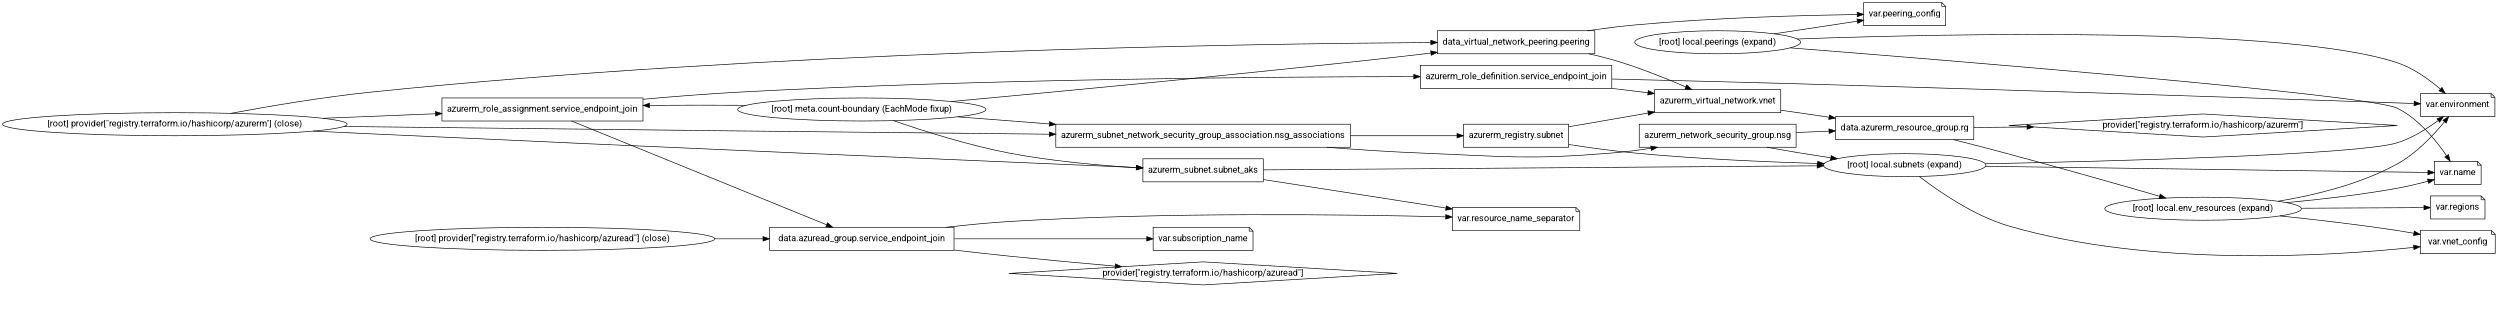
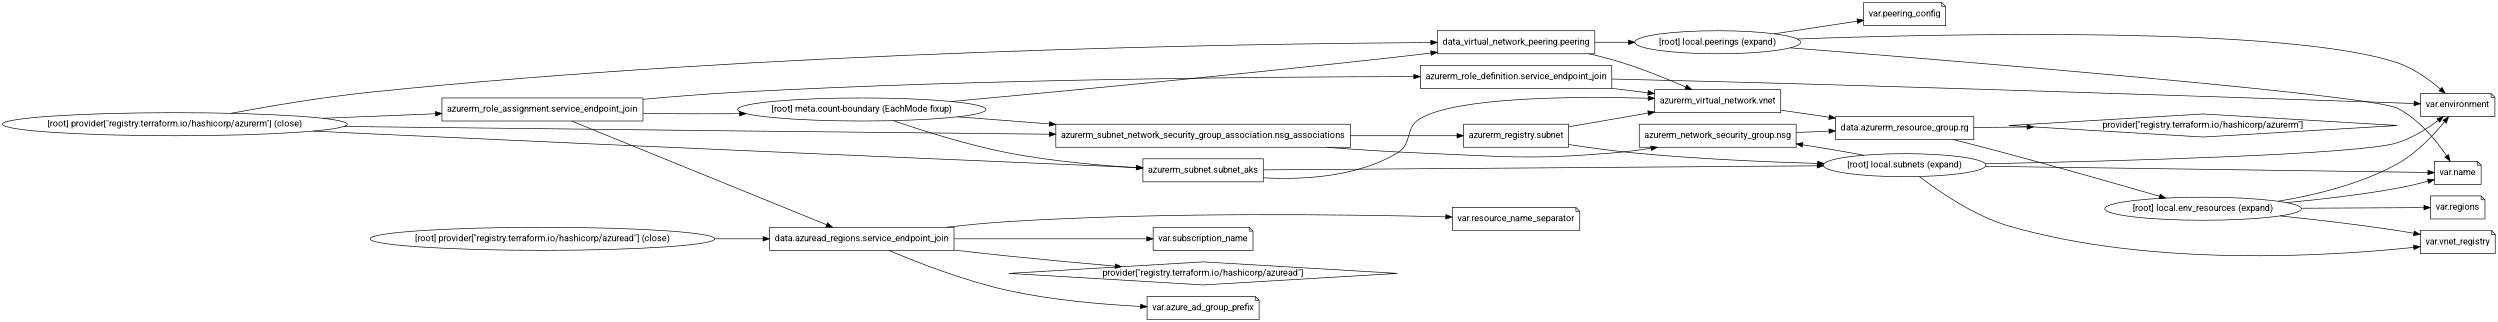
  digraph {
    compound=true
    fontname=Roboto
    newrank=true
    rankdir=LR
    node [fontname=Roboto shape=box]
    edge [fontname=Roboto]
    n1 [label="azurerm_network_security_group.nsg"]
    n2 [label="data.azurerm_resource_group.rg"]
    "[root] local.subnets (expand)" [shape=""]
    n4 [label="azurerm_role_assignment.service_endpoint_join"]
    n5 [label="azurerm_role_definition.service_endpoint_join"]
-   n6 [label="data.azuread_group.service_endpoint_join"]
+   n6 [label="data.azuread_regions.service_endpoint_join"]
    n7 [label="azurerm_virtual_network.vnet"]
    n8 [label="azurerm_registry.subnet"]
    n9 [label="azurerm_subnet.subnet_aks"]
    n10 [label="azurerm_subnet_network_security_group_association.nsg_associations"]
    n11 [label="data_virtual_network_peering.peering"]
    "[root] local.peerings (expand)" [shape=""]
    n13 [label="provider[\"registry.terraform.io/hashicorp/azuread\"]" shape=diamond]
+   n14 [label="var.azure_ad_group_prefix" shape=note]
    n15 [label="var.environment" shape=note]
    n16 [label="var.resource_name_separator" shape=note]
    n17 [label="var.subscription_name" shape=note]
    n18 [label="provider[\"registry.terraform.io/hashicorp/azurerm\"]" shape=diamond]
    "[root] local.env_resources (expand)" [shape=""]
    n20 [label="var.name" shape=note]
    n21 [label="var.peering_config" shape=note]
    n22 [label="var.regions" shape=note]
-   n23 [label="var.vnet_config" shape=note]
+   n23 [label="var.vnet_registry" shape=note]
    "[root] meta.count-boundary (EachMode fixup)" [shape=""]
    "[root] provider[\"registry.terraform.io/hashicorp/azuread\"] (close)" [shape=""]
    "[root] provider[\"registry.terraform.io/hashicorp/azurerm\"] (close)" [shape=""]
    subgraph sub_1 {
      n1
      n2
      "[root] local.subnets (expand)"
      n4
      n5
      n6
      n7
      n8
      n9
      n10
      n11
      "[root] local.peerings (expand)"
      n13
+     n14
      n15
      n16
      n17
      n18
      "[root] local.env_resources (expand)"
      n20
      n21
      n22
      n23
      "[root] meta.count-boundary (EachMode fixup)"
      "[root] provider[\"registry.terraform.io/hashicorp/azuread\"] (close)"
      "[root] provider[\"registry.terraform.io/hashicorp/azurerm\"] (close)"
    }
    n1 -> n2
-   n1 -> "[root] local.subnets (expand)"
+   "[root] local.subnets (expand)" -> n1
    n2 -> n18
    n2 -> "[root] local.env_resources (expand)"
    "[root] local.subnets (expand)" -> n15
    "[root] local.subnets (expand)" -> n20
    "[root] local.subnets (expand)" -> n23
    n4 -> n5
    n4 -> n6
    n5 -> n7
    n5 -> n15
    n6 -> n13
+   n6 -> n14
    n6 -> n16
    n6 -> n17
    n7 -> n2
    n8 -> "[root] local.subnets (expand)"
    n8 -> n7
    n9 -> "[root] local.subnets (expand)"
-   n9 -> n16
+   n9 -> n7
    n10 -> n1
    n10 -> n8
    n11 -> n7
-   n11 -> n21
+   n11 -> "[root] local.peerings (expand)"
    "[root] local.peerings (expand)" -> n15
    "[root] local.peerings (expand)" -> n20
    "[root] local.peerings (expand)" -> n21
    "[root] local.env_resources (expand)" -> n15
    "[root] local.env_resources (expand)" -> n20
    "[root] local.env_resources (expand)" -> n22
    "[root] local.env_resources (expand)" -> n23
-   "[root] meta.count-boundary (EachMode fixup)" -> n4
+   n4 -> "[root] meta.count-boundary (EachMode fixup)"
    "[root] meta.count-boundary (EachMode fixup)" -> n9
    "[root] meta.count-boundary (EachMode fixup)" -> n10
    "[root] meta.count-boundary (EachMode fixup)" -> n11
    "[root] provider[\"registry.terraform.io/hashicorp/azuread\"] (close)" -> n6
    "[root] provider[\"registry.terraform.io/hashicorp/azurerm\"] (close)" -> n4
    "[root] provider[\"registry.terraform.io/hashicorp/azurerm\"] (close)" -> n9
    "[root] provider[\"registry.terraform.io/hashicorp/azurerm\"] (close)" -> n10
    "[root] provider[\"registry.terraform.io/hashicorp/azurerm\"] (close)" -> n11
  }
